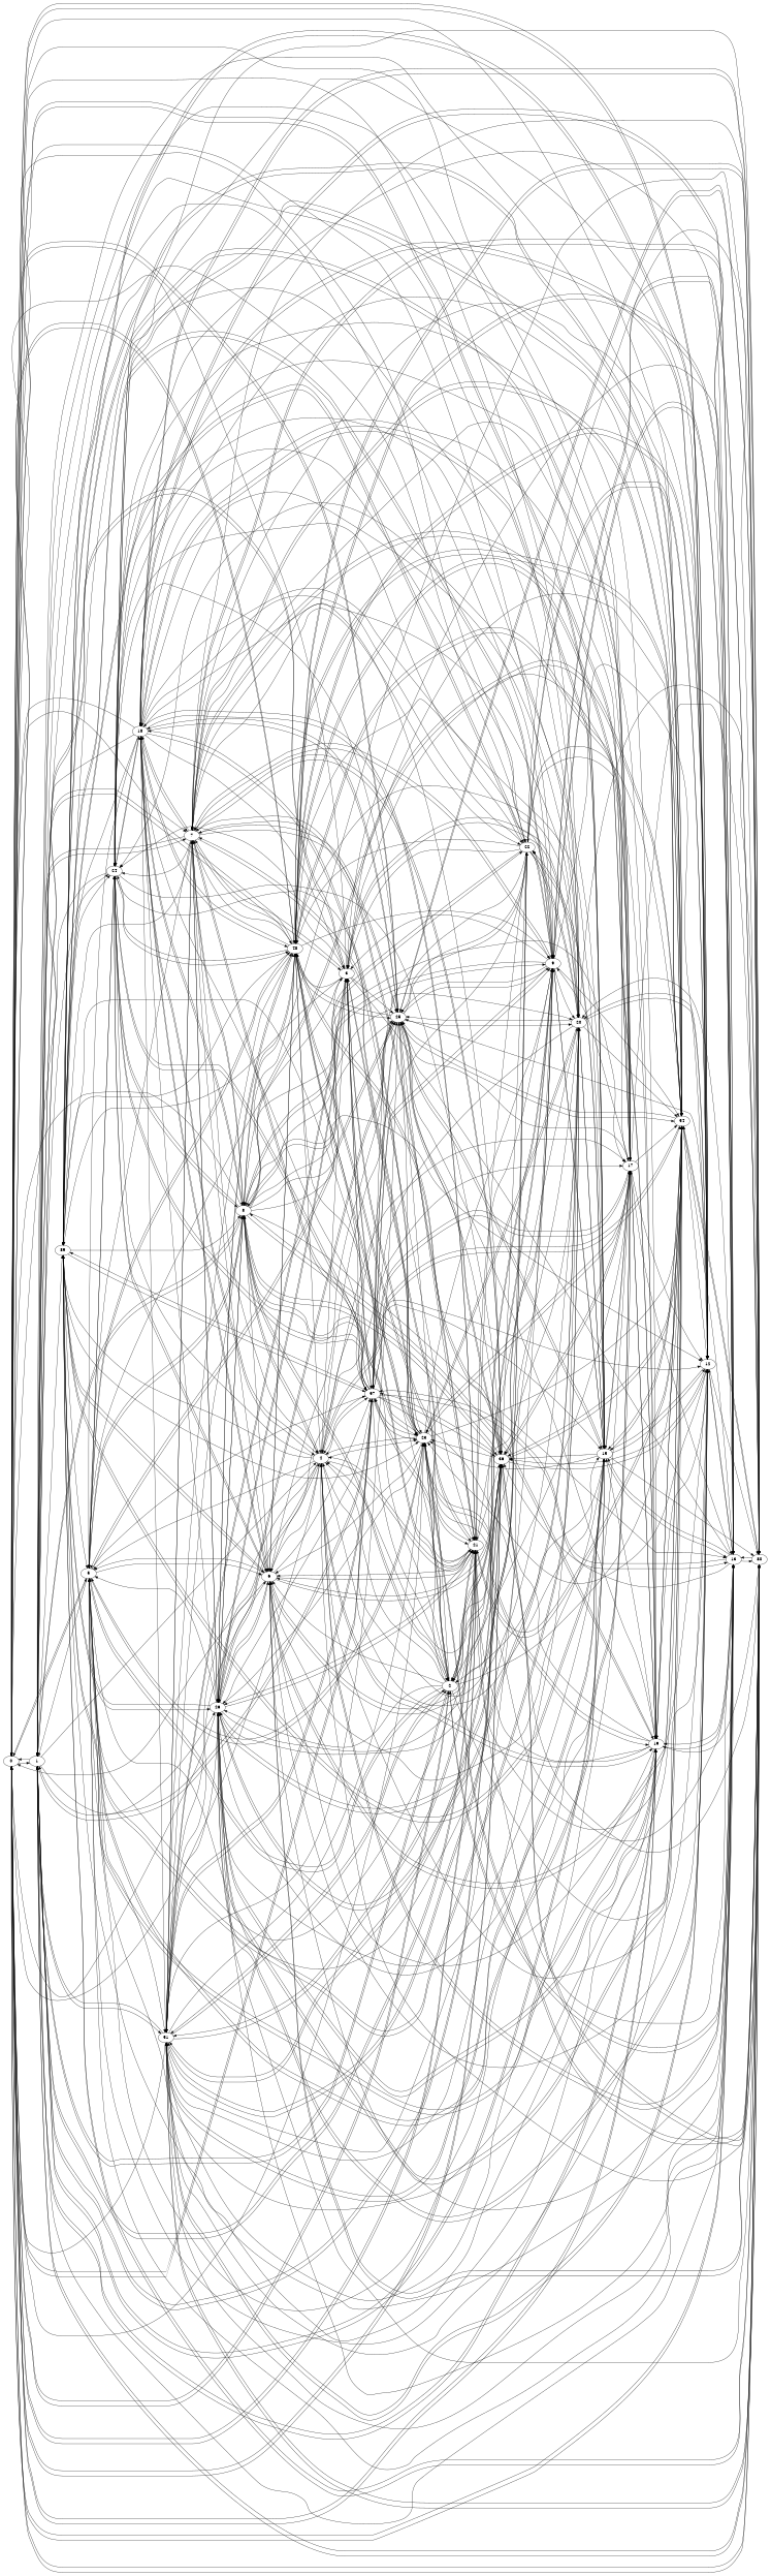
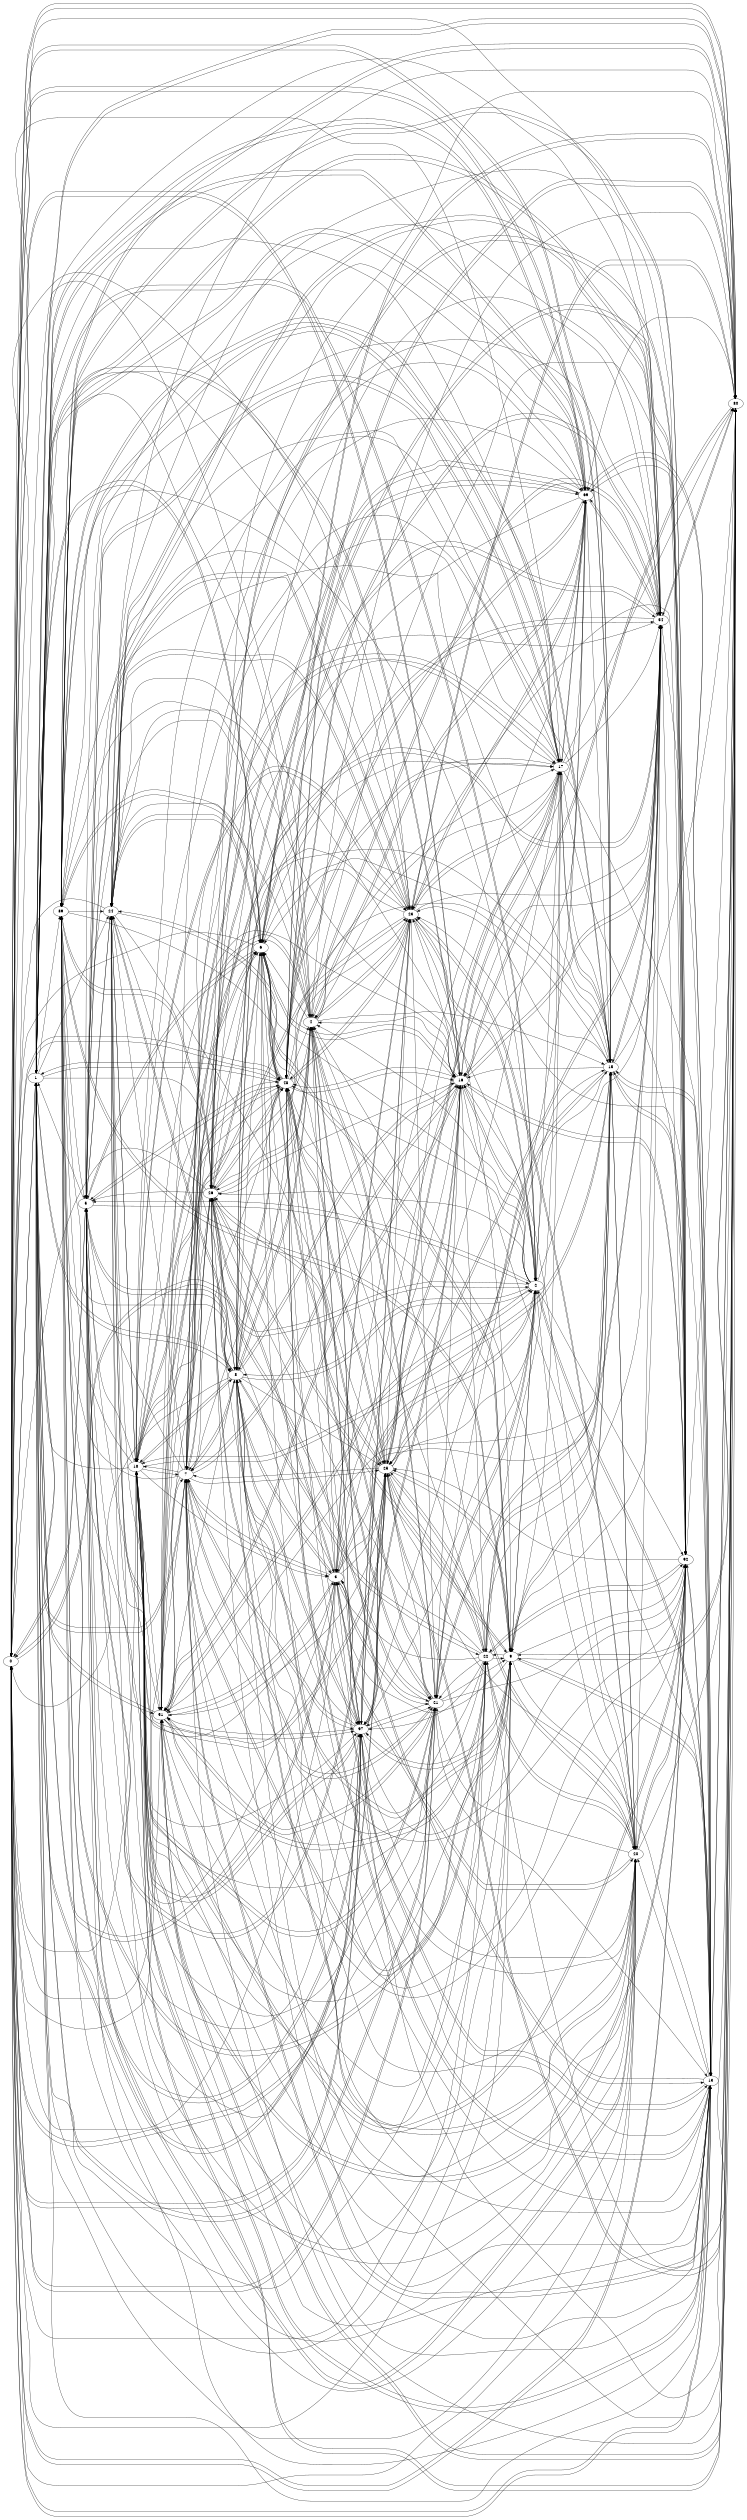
  digraph {
    rankdir=LR
    n1 [label=0]
    n2 [label=1]
    n3 [label=2]
    n4 [label=5]
    n5 [label=9]
    n6 [label=80]
-   n7 [label=12]
+   n7 [label=92]
    n8 [label=13]
    n9 [label=54]
    n10 [label=15]
-   n11 [label=36]
+   n11 [label=16]
    n12 [label=17]
-   n13 [label=19]
+   n13 [label=69]
    n14 [label=20]
    n15 [label=21]
    n16 [label=22]
    n17 [label=23]
    n18 [label=25]
    n19 [label=97]
    n20 [label=48]
    n21 [label=3]
    n22 [label=4]
    n23 [label=6]
    n24 [label=7]
    n25 [label=8]
    n26 [label=51]
    n27 [label=24]
    n28 [label=26]
    n29 [label=89]
    n30 [label=18]
    n1 -> n2
    n1 -> n3
    n1 -> n4
    n1 -> n5
    n1 -> n6
    n1 -> n7
    n1 -> n8
    n1 -> n9
    n1 -> n10
    n1 -> n11
    n1 -> n12
    n1 -> n13
    n1 -> n14
    n1 -> n15
    n1 -> n16
    n1 -> n17
    n1 -> n18
    n1 -> n19
    n1 -> n20
    n2 -> n1
    n2 -> n3
    n2 -> n5
    n2 -> n6
    n2 -> n10
    n2 -> n11
    n2 -> n13
    n2 -> n14
    n2 -> n15
    n2 -> n16
    n2 -> n19
    n2 -> n20
    n2 -> n21
    n2 -> n22
+   n2 -> n23
    n2 -> n24
    n2 -> n25
    n2 -> n26
    n2 -> n27
    n2 -> n28
    n2 -> n29
    n3 -> n1
    n3 -> n2
    n3 -> n4
    n3 -> n5
    n3 -> n7
    n3 -> n8
    n3 -> n9
    n3 -> n11
    n3 -> n12
    n3 -> n15
    n3 -> n17
    n3 -> n18
    n3 -> n20
    n3 -> n21
    n3 -> n22
    n3 -> n23
    n3 -> n25
    n3 -> n26
-   n5 -> n27
+   n3 -> n27
    n3 -> n28
    n3 -> n29
    n4 -> n1
    n4 -> n2
    n4 -> n3
    n4 -> n5
    n4 -> n8
    n4 -> n9
    n4 -> n10
    n4 -> n12
    n4 -> n14
    n4 -> n15
    n4 -> n17
    n4 -> n18
    n4 -> n19
    n4 -> n20
    n4 -> n21
    n4 -> n23
    n4 -> n25
    n4 -> n26
    n4 -> n27
    n5 -> n3
    n5 -> n6
    n5 -> n7
    n5 -> n8
    n5 -> n9
    n5 -> n10
    n5 -> n14
    n5 -> n16
    n5 -> n18
    n5 -> n19
    n5 -> n21
    n5 -> n23
    n5 -> n24
    n5 -> n25
    n5 -> n26
    n5 -> n28
    n5 -> n29
    n6 -> n1
    n6 -> n2
    n6 -> n5
    n6 -> n8
    n6 -> n9
    n6 -> n11
    n6 -> n13
    n6 -> n17
    n6 -> n18
    n6 -> n20
    n6 -> n22
    n6 -> n23
    n6 -> n24
    n6 -> n26
    n6 -> n27
    n6 -> n29
    n6 -> n30
    n7 -> n1
    n7 -> n6
    n7 -> n8
    n7 -> n10
    n7 -> n11
    n7 -> n13
    n7 -> n14
    n7 -> n16
    n7 -> n17
    n7 -> n18
    n7 -> n20
    n7 -> n23
    n7 -> n24
    n7 -> n26
    n7 -> n27
    n7 -> n28
    n7 -> n29
    n7 -> n30
    n8 -> n1
    n8 -> n2
    n8 -> n3
    n8 -> n5
    n8 -> n6
    n8 -> n7
    n8 -> n9
    n8 -> n10
    n8 -> n11
    n8 -> n13
    n8 -> n14
    n8 -> n17
    n8 -> n18
    n8 -> n19
    n8 -> n20
    n8 -> n21
    n8 -> n22
    n8 -> n24
    n8 -> n27
    n8 -> n30
    n9 -> n2
    n9 -> n6
    n9 -> n7
    n9 -> n10
    n9 -> n11
    n9 -> n13
    n9 -> n15
    n9 -> n18
    n9 -> n20
    n9 -> n21
    n9 -> n22
    n9 -> n23
    n9 -> n24
    n9 -> n25
    n9 -> n26
    n9 -> n27
-   n9 -> n28
    n9 -> n29
    n9 -> n30
    n10 -> n1
    n10 -> n2
    n10 -> n3
    n10 -> n5
    n10 -> n6
    n10 -> n7
    n10 -> n8
    n10 -> n9
    n10 -> n11
    n10 -> n12
    n10 -> n14
    n10 -> n16
    n10 -> n17
    n10 -> n18
    n10 -> n23
    n10 -> n26
    n10 -> n27
    n10 -> n29
    n10 -> n30
    n11 -> n1
    n11 -> n2
    n11 -> n3
    n11 -> n6
    n11 -> n7
    n11 -> n9
    n11 -> n12
    n11 -> n16
    n11 -> n17
    n11 -> n18
    n11 -> n19
    n11 -> n20
    n11 -> n22
    n11 -> n23
    n11 -> n24
    n11 -> n25
    n11 -> n26
    n12 -> n2
    n12 -> n4
    n12 -> n5
    n12 -> n6
    n12 -> n7
    n12 -> n8
    n12 -> n9
    n12 -> n10
    n12 -> n11
    n12 -> n13
    n12 -> n17
    n12 -> n18
    n12 -> n19
    n12 -> n20
    n12 -> n24
    n12 -> n26
    n12 -> n27
    n12 -> n29
    n13 -> n1
    n13 -> n2
    n13 -> n4
    n13 -> n8
    n13 -> n9
    n13 -> n10
    n13 -> n11
    n13 -> n12
    n13 -> n15
    n13 -> n17
    n13 -> n20
    n13 -> n21
    n13 -> n22
    n13 -> n23
    n13 -> n25
    n13 -> n27
    n13 -> n28
    n13 -> n29
    n14 -> n3
    n14 -> n4
    n14 -> n6
    n14 -> n7
    n14 -> n9
    n14 -> n10
    n14 -> n11
    n14 -> n15
    n14 -> n16
    n14 -> n17
    n14 -> n18
    n14 -> n19
    n14 -> n20
    n14 -> n21
    n14 -> n22
    n14 -> n26
    n14 -> n27
    n14 -> n28
    n14 -> n29
    n14 -> n30
    n15 -> n1
    n15 -> n2
    n15 -> n3
    n15 -> n5
    n15 -> n7
    n15 -> n8
    n15 -> n9
    n15 -> n11
    n15 -> n19
    n15 -> n20
    n15 -> n21
    n15 -> n22
    n15 -> n23
    n15 -> n24
    n15 -> n26
    n15 -> n28
    n15 -> n30
    n16 -> n5
    n16 -> n6
    n16 -> n7
    n16 -> n9
    n16 -> n10
    n16 -> n12
    n16 -> n14
    n16 -> n15
    n16 -> n18
    n16 -> n19
    n16 -> n20
    n16 -> n21
    n16 -> n22
    n16 -> n25
    n16 -> n26
    n16 -> n27
    n16 -> n28
    n16 -> n29
+   n17 -> n2
    n17 -> n3
    n17 -> n4
    n17 -> n5
    n17 -> n6
    n17 -> n9
    n17 -> n12
    n17 -> n13
    n17 -> n14
    n17 -> n15
    n17 -> n19
    n17 -> n20
    n17 -> n21
    n17 -> n22
    n17 -> n23
    n17 -> n24
    n17 -> n27
    n17 -> n30
    n18 -> n1
    n18 -> n4
    n18 -> n5
    n18 -> n6
    n18 -> n9
    n18 -> n10
    n18 -> n11
    n18 -> n13
    n18 -> n14
    n18 -> n15
    n18 -> n16
    n18 -> n17
    n18 -> n19
    n18 -> n20
    n18 -> n23
    n18 -> n24
    n18 -> n26
    n18 -> n28
    n18 -> n30
    n19 -> n1
    n19 -> n2
    n19 -> n3
    n19 -> n5
    n19 -> n6
    n19 -> n7
    n19 -> n8
    n19 -> n10
    n19 -> n11
    n19 -> n12
    n19 -> n15
    n19 -> n17
    n19 -> n18
    n19 -> n20
    n19 -> n21
    n19 -> n22
    n19 -> n24
    n19 -> n25
    n19 -> n26
    n19 -> n27
    n19 -> n28
    n19 -> n29
    n20 -> n1
    n20 -> n2
    n20 -> n4
    n20 -> n5
    n20 -> n6
    n20 -> n7
    n20 -> n8
    n20 -> n9
    n20 -> n10
    n20 -> n11
    n20 -> n12
    n20 -> n13
    n20 -> n15
    n20 -> n17
    n20 -> n18
    n20 -> n22
    n20 -> n23
    n20 -> n24
    n20 -> n25
    n20 -> n26
    n20 -> n27
    n20 -> n28
    n20 -> n30
    n21 -> n1
    n21 -> n2
    n21 -> n3
    n21 -> n11
    n21 -> n14
    n21 -> n15
    n21 -> n17
    n21 -> n18
    n21 -> n19
    n21 -> n20
    n21 -> n24
    n21 -> n25
    n21 -> n26
    n21 -> n27
    n21 -> n28
    n21 -> n29
    n22 -> n1
    n22 -> n4
    n22 -> n7
    n22 -> n8
    n22 -> n9
    n22 -> n10
    n22 -> n12
    n22 -> n13
    n22 -> n15
    n22 -> n17
    n22 -> n18
    n22 -> n19
    n22 -> n21
    n22 -> n23
    n22 -> n25
    n22 -> n26
    n22 -> n27
    n22 -> n28
    n22 -> n29
    n22 -> n30
    n23 -> n1
+   n23 -> n2
    n23 -> n4
    n23 -> n5
    n23 -> n6
    n23 -> n8
    n23 -> n9
    n23 -> n11
    n23 -> n12
    n23 -> n15
    n23 -> n19
    n23 -> n20
    n23 -> n27
    n23 -> n28
    n23 -> n29
    n23 -> n30
-   n1 -> n24
+   n24 -> n1
    n24 -> n2
    n24 -> n4
    n24 -> n5
    n24 -> n8
    n24 -> n9
    n24 -> n11
    n24 -> n12
    n24 -> n13
    n24 -> n14
    n24 -> n15
    n24 -> n16
    n24 -> n17
    n24 -> n18
    n24 -> n19
    n24 -> n21
    n24 -> n22
    n24 -> n23
    n24 -> n25
    n24 -> n26
    n24 -> n27
    n24 -> n28
    n24 -> n29
    n24 -> n30
    n25 -> n1
    n25 -> n2
    n25 -> n3
    n25 -> n4
    n25 -> n5
    n25 -> n6
    n25 -> n7
    n25 -> n8
    n25 -> n9
    n25 -> n11
    n25 -> n12
    n25 -> n13
    n25 -> n14
    n25 -> n16
    n25 -> n18
    n25 -> n19
    n25 -> n20
+   n25 -> n21
    n25 -> n22
    n25 -> n23
    n25 -> n24
    n25 -> n26
    n25 -> n27
    n25 -> n28
    n25 -> n30
    n26 -> n1
    n26 -> n2
    n26 -> n3
    n26 -> n6
    n26 -> n7
    n26 -> n8
-   n26 -> n10
+   n21 -> n10
    n26 -> n11
    n26 -> n13
    n26 -> n15
    n26 -> n16
    n26 -> n17
    n26 -> n19
    n26 -> n21
    n26 -> n23
    n26 -> n24
    n27 -> n1
    n27 -> n4
    n27 -> n9
    n27 -> n11
    n27 -> n15
    n27 -> n17
    n27 -> n18
    n27 -> n19
    n27 -> n20
    n27 -> n23
    n27 -> n25
    n27 -> n30
    n28 -> n1
    n28 -> n4
    n28 -> n5
    n28 -> n6
    n28 -> n7
    n28 -> n8
    n28 -> n9
    n28 -> n10
    n28 -> n11
    n28 -> n12
    n28 -> n13
    n28 -> n14
    n28 -> n15
    n28 -> n17
    n28 -> n18
    n28 -> n20
    n28 -> n21
    n28 -> n22
    n28 -> n23
    n28 -> n24
    n28 -> n25
    n28 -> n26
    n28 -> n29
    n28 -> n30
    n29 -> n4
    n29 -> n5
    n29 -> n6
    n29 -> n7
    n29 -> n8
    n29 -> n9
    n29 -> n10
    n29 -> n12
    n29 -> n13
    n29 -> n16
    n29 -> n17
    n29 -> n19
    n29 -> n20
    n29 -> n23
    n29 -> n25
    n29 -> n27
    n29 -> n28
    n30 -> n1
    n30 -> n2
    n30 -> n4
    n30 -> n5
    n30 -> n6
    n30 -> n7
    n30 -> n8
    n30 -> n10
    n30 -> n11
-   n12 -> n30
+   n30 -> n12
    n30 -> n15
    n30 -> n16
    n30 -> n17
    n30 -> n18
    n30 -> n19
    n30 -> n20
    n30 -> n21
    n30 -> n22
    n30 -> n23
    n30 -> n24
    n30 -> n25
    n30 -> n26
    n30 -> n27
    n30 -> n29
  }
